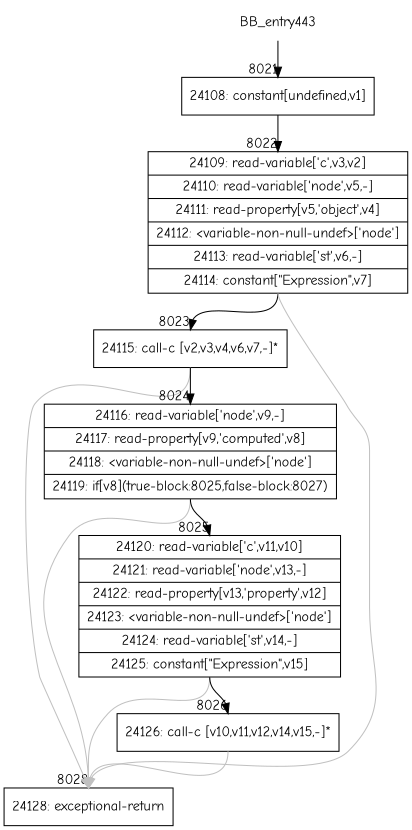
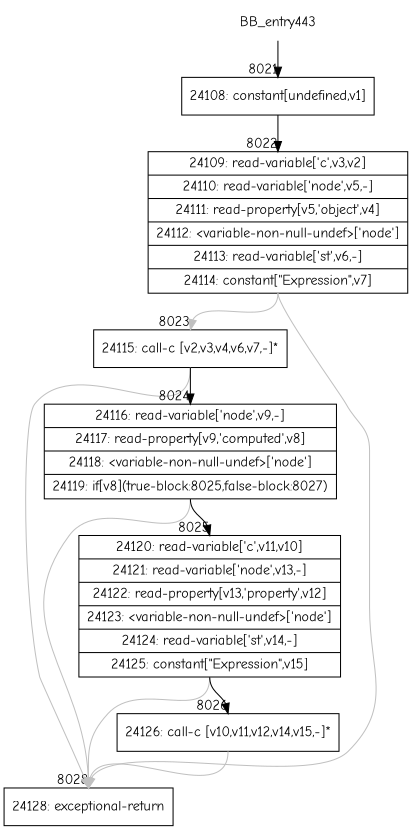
  digraph {
    fontname="Comic Neue"
    rankdir=TD
    node [fontname="Comic Neue" shape=record]
    edge [fontname="Comic Neue" headport=n tailport=s]
    n1 [label=BB_entry443 shape=none]
    n2 [label="{24108: constant[undefined,v1]}"]
    n3 [label="{24109: read-variable['c',v3,v2]|24110: read-variable['node',v5,-]|24111: read-property[v5,'object',v4]|24112: \<variable-non-null-undef\>['node']|24113: read-variable['st',v6,-]|24114: constant[\"Expression\",v7]}"]
    n4 [label="{24115: call-c [v2,v3,v4,v6,v7,-]*}"]
    n5 [label="{24128: exceptional-return}"]
    n6 [label="{24116: read-variable['node',v9,-]|24117: read-property[v9,'computed',v8]|24118: \<variable-non-null-undef\>['node']|24119: if[v8](true-block:8025,false-block:8027)}"]
    n7 [label="{24120: read-variable['c',v11,v10]|24121: read-variable['node',v13,-]|24122: read-property[v13,'property',v12]|24123: \<variable-non-null-undef\>['node']|24124: read-variable['st',v14,-]|24125: constant[\"Expression\",v15]}"]
    n8 [label="{24126: call-c [v10,v11,v12,v14,v15,-]*}"]
    n1 -> n2 [headlabel="    8021"]
    n2 -> n3 [headlabel="      8022"]
-   n3 -> n4 [headlabel="      8023"]
+   n3 -> n4 [headlabel="      8023" color=gray]
    n3 -> n5 [color=gray headlabel="      8028"]
    n4 -> n5 [color=gray]
    n4 -> n6 [headlabel="      8024"]
    n6 -> n5 [color=gray]
    n6 -> n7 [headlabel="      8025"]
    n7 -> n5 [color=gray]
    n7 -> n8 [headlabel="      8026"]
    n8 -> n5 [color=gray]
  }
